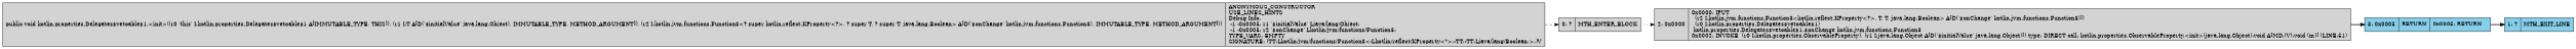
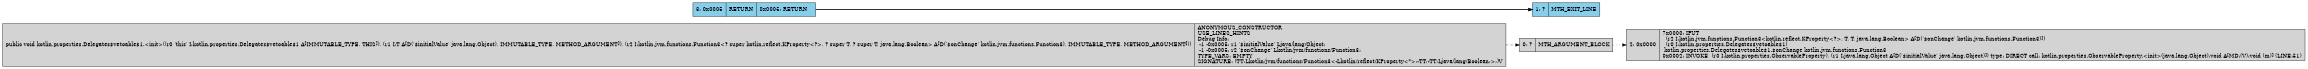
  digraph {
    rankdir=LR
    node [fillcolor=lightgrey shape=record style=filled]
    edge [style=bold]
-   n1 [label="{0\:\ ?|MTH_ENTER_BLOCK\l}"]
-   n2 [label="{2\:\ 0x0000|0x0000: IPUT  \l  (r2 I:kotlin.jvm.functions.Function3\<kotlin.reflect.KProperty\<?\>, T, T, java.lang.Boolean\> A[D('$onChange' kotlin.jvm.functions.Function3)])\l  (r0 I:kotlin.properties.Delegates$vetoable$1)\l kotlin.properties.Delegates$vetoable$1.$onChange kotlin.jvm.functions.Function3 \l0x0002: INVOKE  (r0 I:kotlin.properties.ObservableProperty), (r1 I:java.lang.Object A[D('$initialValue' java.lang.Object)]) type: DIRECT call: kotlin.properties.ObservableProperty.\<init\>(java.lang.Object):void A[MD:(V):void (m)] (LINE:51)\l}"]
+   n1 [label="{0\:\ ?|MTH_ARGUMENT_BLOCK\l}"]
+   n2 [label="{2\:\ 0x0000|7x0000: IPUT  \l  (r2 I:kotlin.jvm.functions.Function3\<kotlin.reflect.KProperty\<?\>, T, T, java.lang.Boolean\> A[D('$onChange' kotlin.jvm.functions.Function3)])\l  (r0 I:kotlin.properties.Delegates$vetoable$1)\l kotlin.properties.Delegates$vetoable$1.$onChange kotlin.jvm.functions.Function3 \l0x0002: INVOKE  (r0 I:kotlin.properties.ObservableProperty), (r1 I:java.lang.Object A[D('$initialValue' java.lang.Object)]) type: DIRECT call: kotlin.properties.ObservableProperty.\<init\>(java.lang.Object):void A[MD:(V):void (m)] (LINE:51)\l}"]
    n3 [fillcolor=skyblue label="{3\:\ 0x0005|RETURN\l|0x0005: RETURN   \l}"]
    n4 [fillcolor=skyblue label="{1\:\ ?|MTH_EXIT_LINE\l}"]
    n5 [label="{public void kotlin.properties.Delegates$vetoable$1.\<init\>((r0 'this' I:kotlin.properties.Delegates$vetoable$1 A[IMMUTABLE_TYPE, THIS]), (r1 I:T A[D('$initialValue' java.lang.Object), IMMUTABLE_TYPE, METHOD_ARGUMENT]), (r2 I:kotlin.jvm.functions.Function3\<? super kotlin.reflect.KProperty\<?\>, ? super T, ? super T, java.lang.Boolean\> A[D('$onChange' kotlin.jvm.functions.Function3), IMMUTABLE_TYPE, METHOD_ARGUMENT]))  | ANONYMOUS_CONSTRUCTOR\lUSE_LINES_HINTS\lDebug Info:\l  \-1 \-0x0005: r1 '$initialValue' Ljava\/lang\/Object;\l  \-1 \-0x0005: r2 '$onChange' Lkotlin\/jvm\/functions\/Function3;\lTYPE_VARS: EMPTY\lSIGNATURE: (TT;Lkotlin\/jvm\/functions\/Function3\<\-Lkotlin\/reflect\/KProperty\<*\>;\-TT;\-TT;Ljava\/lang\/Boolean;\>;)V\l}"]
    n1 -> n2 [style=dotted]
-   n2 -> n3
    n3 -> n4
    n5 -> n1 [style=dashed]
  }
